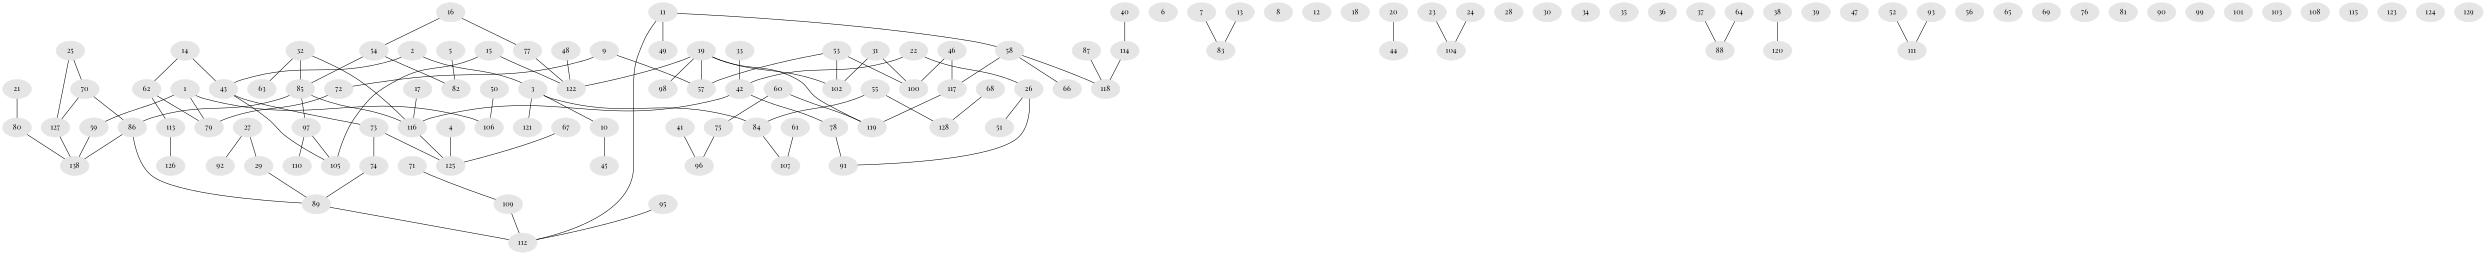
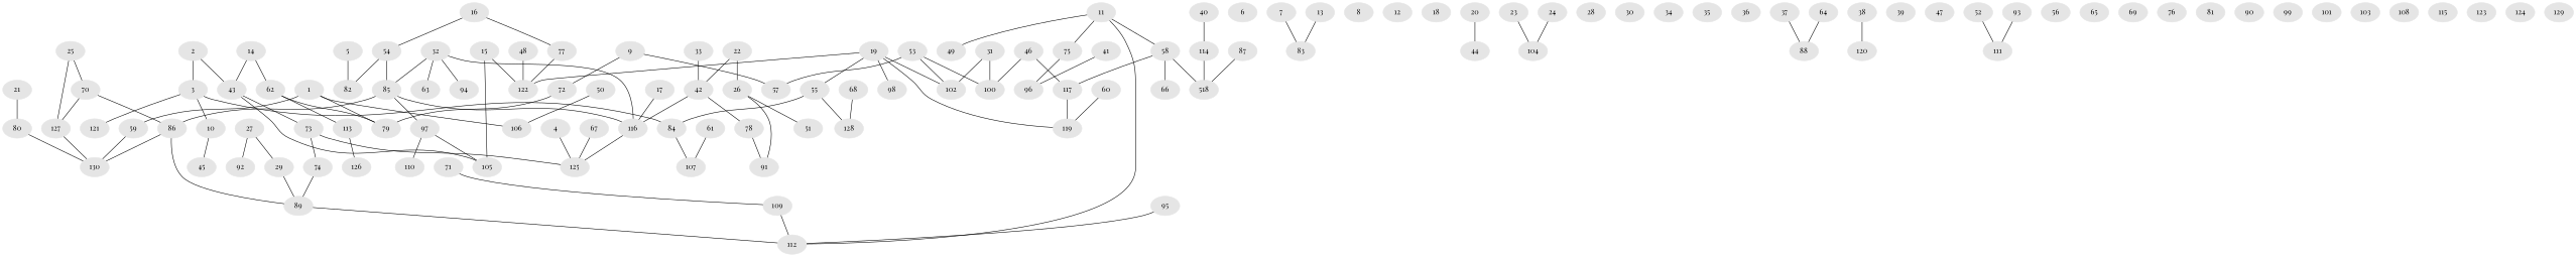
  graph {
    fontname="Playfair Display"
    node [color=gray90 fontname="Playfair Display" style=filled]
    edge [fontname="Playfair Display"]
    1
    59
    79
    106
-   130 [label=138]
+   130
    2
    3
    43
    10
    84
    121
    105
    73
    45
    107
    4
    125
    5
    82
    6
    7
    83
    8
    9
    57
    72
    11
    49
    58
    75
    112
    117
    66
-   118
+   118 [label=518]
    96
    12
    13
    14
    62
    113
    15
    122
    16
    54
    77
    85
    17
    116
    18
    19
    55
    98
    102
    119
    128
    20
    44
    21
    80
    22
    26
    42
    51
    91
    78
    23
    104
    24
    25
    70
    127
    86
    27
    29
    92
    89
    28
    30
    31
    100
    32
    63
+   94
    97
    33
    34
    35
    36
    37
    88
    38
    120
    39
    40
    114
    41
    74
    46
    47
    48
    50
    52
    111
    53
    56
    60
    61
    126
    64
    65
    67
    110
    68
    69
    71
    109
    76
    81
    87
    90
    93
    95
    99
    101
    103
    108
    115
    123
    124
    129
    1 -- 59
    1 -- 79
    1 -- 106
    59 -- 130
    2 -- 3
    2 -- 43
    3 -- 10
    3 -- 84
    3 -- 121
    43 -- 105
    43 -- 73
    10 -- 45
    84 -- 107
    73 -- 125
    73 -- 74
    4 -- 125
    5 -- 82
    7 -- 83
    9 -- 57
    9 -- 72
    72 -- 79
    11 -- 49
    11 -- 58
-   60 -- 75
+   11 -- 75
    11 -- 112
    58 -- 117
    58 -- 66
    58 -- 118
    75 -- 96
    117 -- 119
    13 -- 83
    14 -- 43
    14 -- 62
    62 -- 79
    62 -- 113
    113 -- 126
    15 -- 105
    15 -- 122
    16 -- 54
    16 -- 77
    54 -- 82
    54 -- 85
    77 -- 122
    85 -- 116
    85 -- 86
    85 -- 97
    17 -- 116
    116 -- 125
    19 -- 122
-   19 -- 57
+   19 -- 55
    19 -- 98
    19 -- 102
    19 -- 119
    55 -- 84
    55 -- 128
    20 -- 44
    21 -- 80
    80 -- 130
    22 -- 26
    22 -- 42
    26 -- 51
    26 -- 91
    42 -- 116
    42 -- 78
    78 -- 91
    23 -- 104
    24 -- 104
    25 -- 70
    25 -- 127
    70 -- 127
    70 -- 86
    127 -- 130
    86 -- 130
    86 -- 89
    27 -- 29
    27 -- 92
    29 -- 89
    89 -- 112
    31 -- 102
    31 -- 100
    32 -- 85
    32 -- 116
    32 -- 63
+   32 -- 94
    97 -- 105
    97 -- 110
    33 -- 42
    37 -- 88
    38 -- 120
    40 -- 114
    114 -- 118
    41 -- 96
    74 -- 89
    46 -- 117
    46 -- 100
    48 -- 122
    50 -- 106
    52 -- 111
    53 -- 57
    53 -- 102
    53 -- 100
    60 -- 119
    61 -- 107
    64 -- 88
    67 -- 125
    68 -- 128
    71 -- 109
    109 -- 112
    87 -- 118
    93 -- 111
    95 -- 112
  }
